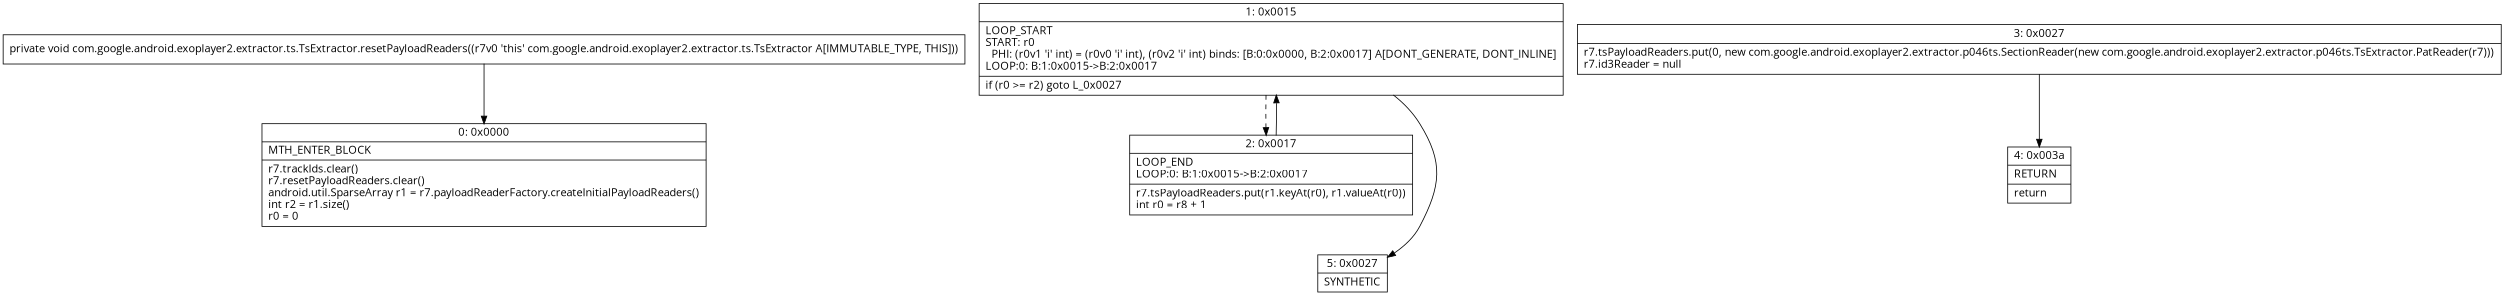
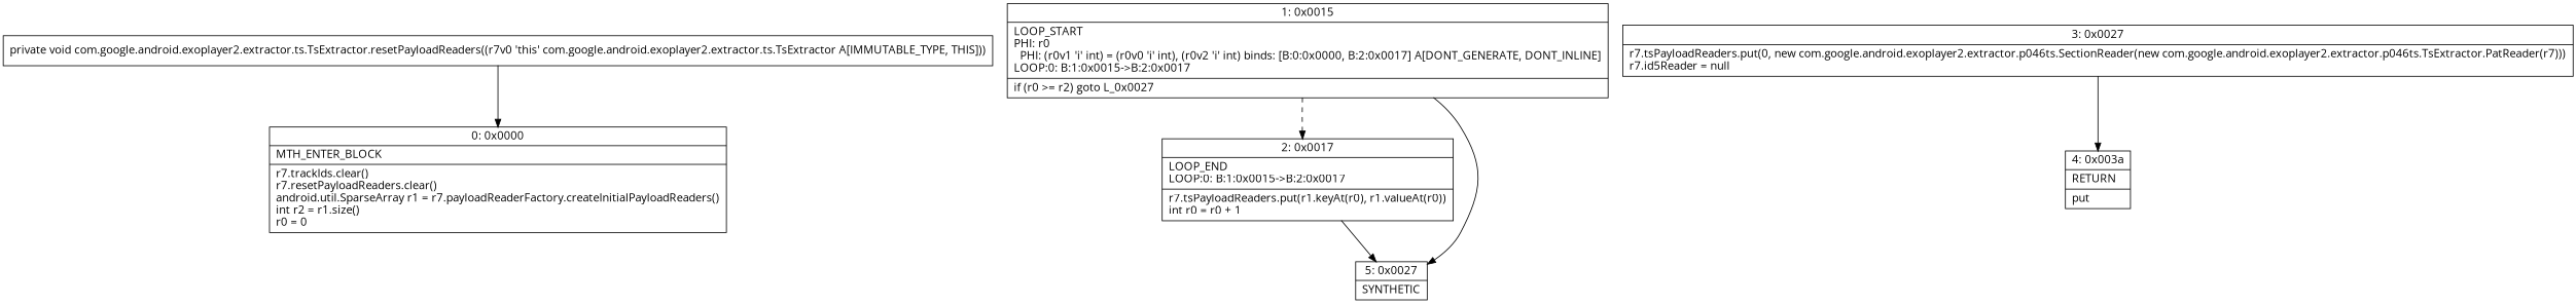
  digraph {
    fontname="Open Sans"
    node [fontname="Open Sans" shape=record]
    edge [fontname="Open Sans"]
    n1 [label="{0\:\ 0x0000|MTH_ENTER_BLOCK\l|r7.trackIds.clear()\lr7.resetPayloadReaders.clear()\landroid.util.SparseArray r1 = r7.payloadReaderFactory.createInitialPayloadReaders()\lint r2 = r1.size()\lr0 = 0\l}"]
-   n2 [label="{1\:\ 0x0015|LOOP_START\lSTART: r0 \l  PHI: (r0v1 'i' int) = (r0v0 'i' int), (r0v2 'i' int) binds: [B:0:0x0000, B:2:0x0017] A[DONT_GENERATE, DONT_INLINE]\lLOOP:0: B:1:0x0015\-\>B:2:0x0017\l|if (r0 \>= r2) goto L_0x0027\l}"]
-   n3 [label="{2\:\ 0x0017|LOOP_END\lLOOP:0: B:1:0x0015\-\>B:2:0x0017\l|r7.tsPayloadReaders.put(r1.keyAt(r0), r1.valueAt(r0))\lint r0 = r8 + 1\l}"]
+   n2 [label="{1\:\ 0x0015|LOOP_START\lPHI: r0 \l  PHI: (r0v1 'i' int) = (r0v0 'i' int), (r0v2 'i' int) binds: [B:0:0x0000, B:2:0x0017] A[DONT_GENERATE, DONT_INLINE]\lLOOP:0: B:1:0x0015\-\>B:2:0x0017\l|if (r0 \>= r2) goto L_0x0027\l}"]
+   n3 [label="{2\:\ 0x0017|LOOP_END\lLOOP:0: B:1:0x0015\-\>B:2:0x0017\l|r7.tsPayloadReaders.put(r1.keyAt(r0), r1.valueAt(r0))\lint r0 = r0 + 1\l}"]
    n4 [label="{5\:\ 0x0027|SYNTHETIC\l}"]
-   n5 [label="{3\:\ 0x0027|r7.tsPayloadReaders.put(0, new com.google.android.exoplayer2.extractor.p046ts.SectionReader(new com.google.android.exoplayer2.extractor.p046ts.TsExtractor.PatReader(r7)))\lr7.id3Reader = null\l}"]
-   n6 [label="{4\:\ 0x003a|RETURN\l|return\l}"]
+   n5 [label="{3\:\ 0x0027|r7.tsPayloadReaders.put(0, new com.google.android.exoplayer2.extractor.p046ts.SectionReader(new com.google.android.exoplayer2.extractor.p046ts.TsExtractor.PatReader(r7)))\lr7.id5Reader = null\l}"]
+   n6 [label="{4\:\ 0x003a|RETURN\l|put\l}"]
    n7 [label="{private void com.google.android.exoplayer2.extractor.ts.TsExtractor.resetPayloadReaders((r7v0 'this' com.google.android.exoplayer2.extractor.ts.TsExtractor A[IMMUTABLE_TYPE, THIS])) }"]
    n2 -> n3 [style=dashed]
    n2 -> n4
-   n3 -> n2
+   n3 -> n4
    n5 -> n6
    n7 -> n1
  }
